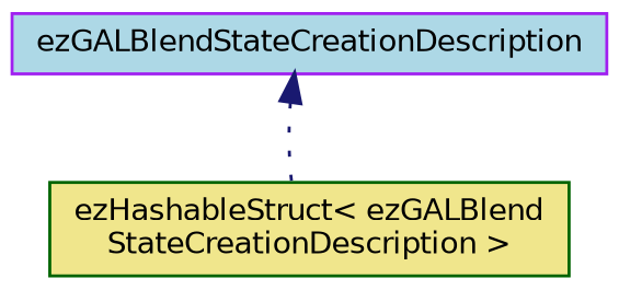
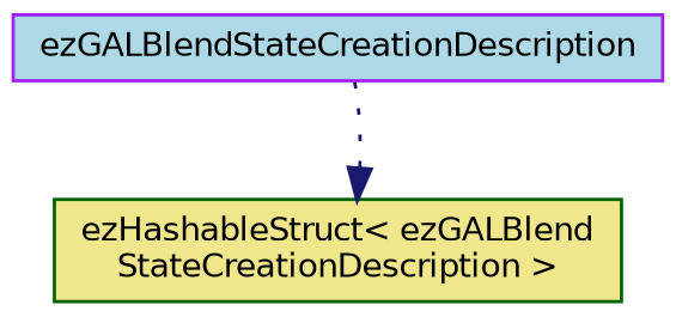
  digraph {
    node [fontname=Helvetica fontsize=10 shape=record style=filled]
    n1 [color=purple fillcolor=lightblue fontcolor=black height=0.2 label=ezGALBlendStateCreationDescription width=0.4]
    n2 [color=darkgreen fillcolor=khaki height=0.2 label="ezHashableStruct\< ezGALBlend\lStateCreationDescription \>" width=0.4]
-   n1 -> n2 [color=midnightblue dir=back fontname=Helvetica fontsize=10 labelfontname=Helvetica labelfontsize=10 style=dotted]
+   n2 -> n1 [color=midnightblue dir=back fontname=Helvetica fontsize=10 labelfontname=Helvetica labelfontsize=10 style=dotted]
  }
